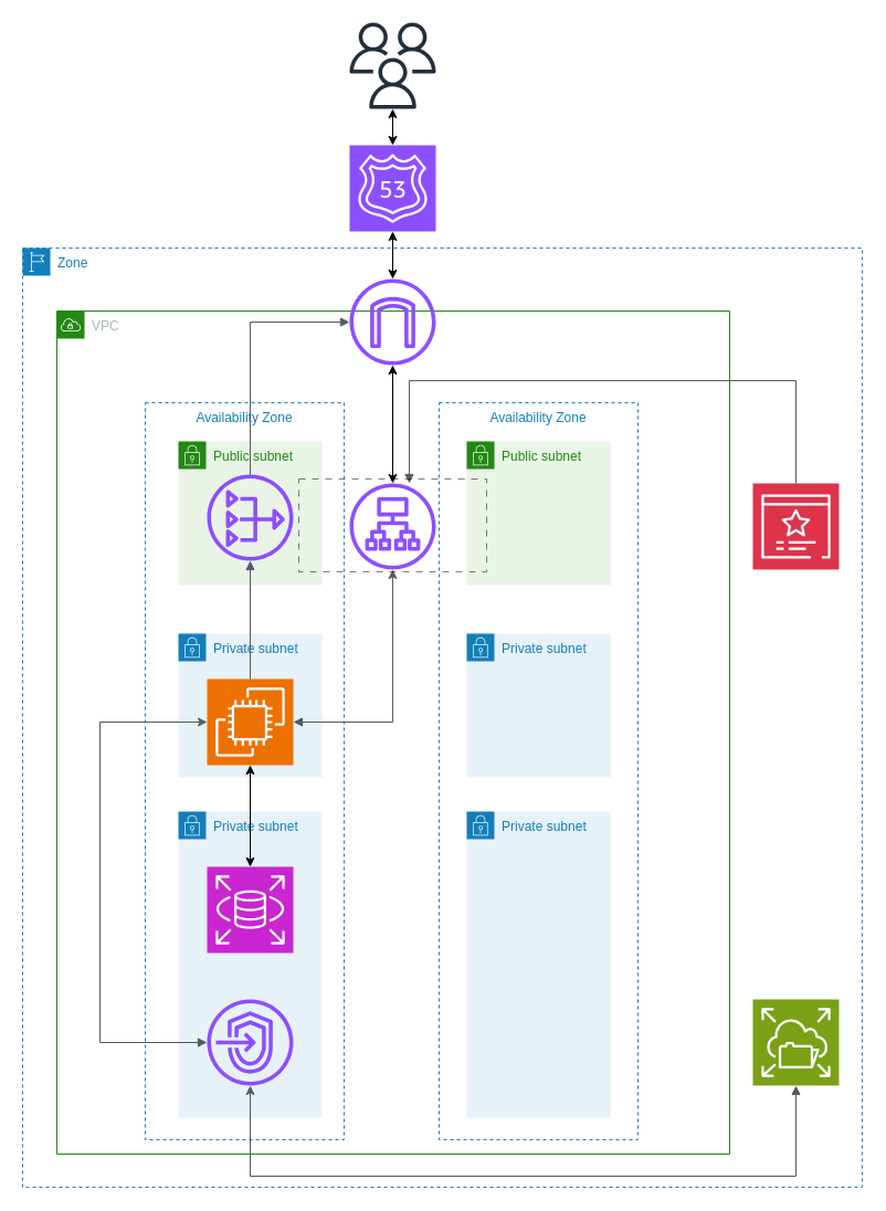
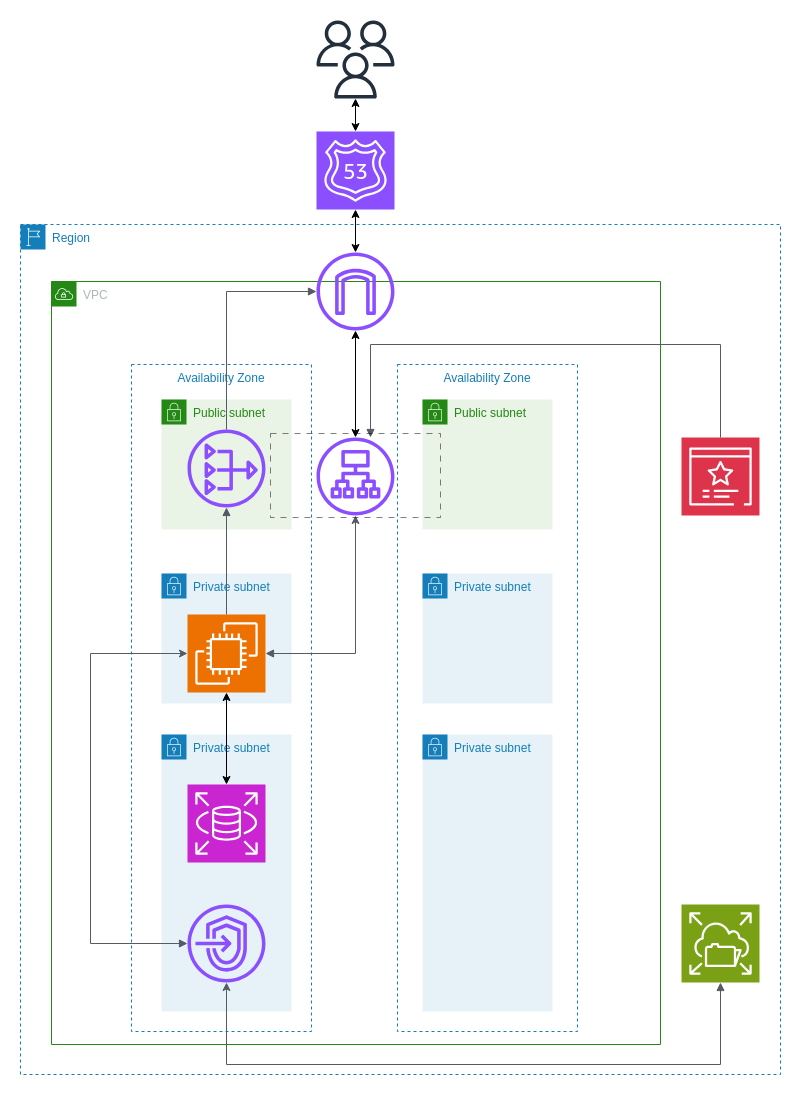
  <mxCell id="0" />
  <mxCell id="1" parent="0" />
- <mxCell id="2" value="Zone" style="points=[[0,0],[0.25,0],[0.5,0],[0.75,0],[1,0],[1,0.25],[1,0.5],[1,0.75],[1,1],[0.75,1],[0.5,1],[0.25,1],[0,1],[0,0.75],[0,0.5],[0,0.25]];outlineConnect=0;gradientColor=none;html=1;whiteSpace=wrap;fontSize=12;fontStyle=0;container=1;pointerEvents=0;collapsible=0;recursiveResize=0;shape=mxgraph.aws4.group;grIcon=mxgraph.aws4.group_region;strokeColor=#147EBA;fillColor=none;verticalAlign=top;align=left;spacingLeft=30;fontColor=#147EBA;dashed=1;" parent="1" vertex="1"><mxGeometry x="20" y="224" width="760" height="850" as="geometry" /></mxCell>
+ <mxCell id="2" value="Region" style="points=[[0,0],[0.25,0],[0.5,0],[0.75,0],[1,0],[1,0.25],[1,0.5],[1,0.75],[1,1],[0.75,1],[0.5,1],[0.25,1],[0,1],[0,0.75],[0,0.5],[0,0.25]];outlineConnect=0;gradientColor=none;html=1;whiteSpace=wrap;fontSize=12;fontStyle=0;container=1;pointerEvents=0;collapsible=0;recursiveResize=0;shape=mxgraph.aws4.group;grIcon=mxgraph.aws4.group_region;strokeColor=#147EBA;fillColor=none;verticalAlign=top;align=left;spacingLeft=30;fontColor=#147EBA;dashed=1;" parent="1" vertex="1"><mxGeometry x="20" y="224" width="760" height="850" as="geometry" /></mxCell>
  <mxCell id="3" value="VPC" style="points=[[0,0],[0.25,0],[0.5,0],[0.75,0],[1,0],[1,0.25],[1,0.5],[1,0.75],[1,1],[0.75,1],[0.5,1],[0.25,1],[0,1],[0,0.75],[0,0.5],[0,0.25]];outlineConnect=0;gradientColor=none;html=1;whiteSpace=wrap;fontSize=12;fontStyle=0;container=1;pointerEvents=0;collapsible=0;recursiveResize=0;shape=mxgraph.aws4.group;grIcon=mxgraph.aws4.group_vpc;strokeColor=#248814;fillColor=none;verticalAlign=top;align=left;spacingLeft=30;fontColor=#AAB7B8;dashed=0;" parent="2" vertex="1"><mxGeometry x="31" y="57" width="609" height="763" as="geometry" /></mxCell>
  <mxCell id="4" value="Availability Zone" style="fillColor=none;strokeColor=#147EBA;dashed=1;verticalAlign=top;fontStyle=0;fontColor=#147EBA;whiteSpace=wrap;html=1;" parent="3" vertex="1"><mxGeometry x="80" y="83" width="180" height="667" as="geometry" /></mxCell>
  <mxCell id="5" value="Public subnet" style="points=[[0,0],[0.25,0],[0.5,0],[0.75,0],[1,0],[1,0.25],[1,0.5],[1,0.75],[1,1],[0.75,1],[0.5,1],[0.25,1],[0,1],[0,0.75],[0,0.5],[0,0.25]];outlineConnect=0;gradientColor=none;html=1;whiteSpace=wrap;fontSize=12;fontStyle=0;container=1;pointerEvents=0;collapsible=0;recursiveResize=0;shape=mxgraph.aws4.group;grIcon=mxgraph.aws4.group_security_group;grStroke=0;strokeColor=#248814;fillColor=#E9F3E6;verticalAlign=top;align=left;spacingLeft=30;fontColor=#248814;dashed=0;" parent="3" vertex="1"><mxGeometry x="110" y="118" width="130" height="130" as="geometry" /></mxCell>
  <mxCell id="6" value="" style="sketch=0;outlineConnect=0;fontColor=#232F3E;gradientColor=none;fillColor=#8C4FFF;strokeColor=none;dashed=0;verticalLabelPosition=bottom;verticalAlign=top;align=center;html=1;fontSize=12;fontStyle=0;aspect=fixed;pointerEvents=1;shape=mxgraph.aws4.nat_gateway;" parent="5" vertex="1"><mxGeometry x="26" y="30" width="78" height="78" as="geometry" /></mxCell>
  <mxCell id="7" value="Private subnet" style="points=[[0,0],[0.25,0],[0.5,0],[0.75,0],[1,0],[1,0.25],[1,0.5],[1,0.75],[1,1],[0.75,1],[0.5,1],[0.25,1],[0,1],[0,0.75],[0,0.5],[0,0.25]];outlineConnect=0;gradientColor=none;html=1;whiteSpace=wrap;fontSize=12;fontStyle=0;container=1;pointerEvents=0;collapsible=0;recursiveResize=0;shape=mxgraph.aws4.group;grIcon=mxgraph.aws4.group_security_group;grStroke=0;strokeColor=#147EBA;fillColor=#E6F2F8;verticalAlign=top;align=left;spacingLeft=30;fontColor=#147EBA;dashed=0;" parent="3" vertex="1"><mxGeometry x="110" y="292" width="130" height="130" as="geometry" /></mxCell>
  <mxCell id="8" value="" style="sketch=0;outlineConnect=0;fontColor=#232F3E;gradientColor=none;fillColor=#8C4FFF;strokeColor=none;dashed=0;verticalLabelPosition=bottom;verticalAlign=top;align=center;html=1;fontSize=12;fontStyle=0;aspect=fixed;pointerEvents=1;shape=mxgraph.aws4.application_load_balancer;" parent="3" vertex="1"><mxGeometry x="265" y="156" width="78" height="78" as="geometry" /></mxCell>
  <mxCell id="9" value="Public subnet" style="points=[[0,0],[0.25,0],[0.5,0],[0.75,0],[1,0],[1,0.25],[1,0.5],[1,0.75],[1,1],[0.75,1],[0.5,1],[0.25,1],[0,1],[0,0.75],[0,0.5],[0,0.25]];outlineConnect=0;gradientColor=none;html=1;whiteSpace=wrap;fontSize=12;fontStyle=0;container=1;pointerEvents=0;collapsible=0;recursiveResize=0;shape=mxgraph.aws4.group;grIcon=mxgraph.aws4.group_security_group;grStroke=0;strokeColor=#248814;fillColor=#E9F3E6;verticalAlign=top;align=left;spacingLeft=30;fontColor=#248814;dashed=0;" parent="3" vertex="1"><mxGeometry x="371" y="118" width="130" height="130" as="geometry" /></mxCell>
  <mxCell id="10" value="" style="edgeStyle=orthogonalEdgeStyle;rounded=0;orthogonalLoop=1;jettySize=auto;html=1;startArrow=classic;startFill=1;" parent="3" source="22" target="8" edge="1"><mxGeometry relative="1" as="geometry" /></mxCell>
  <mxCell id="11" value="Availability Zone" style="fillColor=none;strokeColor=#147EBA;dashed=1;verticalAlign=top;fontStyle=0;fontColor=#147EBA;whiteSpace=wrap;html=1;" parent="3" vertex="1"><mxGeometry x="346" y="83" width="180" height="667" as="geometry" /></mxCell>
  <mxCell id="12" value="Private subnet" style="points=[[0,0],[0.25,0],[0.5,0],[0.75,0],[1,0],[1,0.25],[1,0.5],[1,0.75],[1,1],[0.75,1],[0.5,1],[0.25,1],[0,1],[0,0.75],[0,0.5],[0,0.25]];outlineConnect=0;gradientColor=none;html=1;whiteSpace=wrap;fontSize=12;fontStyle=0;container=1;pointerEvents=0;collapsible=0;recursiveResize=0;shape=mxgraph.aws4.group;grIcon=mxgraph.aws4.group_security_group;grStroke=0;strokeColor=#147EBA;fillColor=#E6F2F8;verticalAlign=top;align=left;spacingLeft=30;fontColor=#147EBA;dashed=0;" parent="3" vertex="1"><mxGeometry x="110" y="453" width="130" height="277" as="geometry" /></mxCell>
  <mxCell id="13" value="" style="sketch=0;points=[[0,0,0],[0.25,0,0],[0.5,0,0],[0.75,0,0],[1,0,0],[0,1,0],[0.25,1,0],[0.5,1,0],[0.75,1,0],[1,1,0],[0,0.25,0],[0,0.5,0],[0,0.75,0],[1,0.25,0],[1,0.5,0],[1,0.75,0]];outlineConnect=0;fontColor=#232F3E;fillColor=#C925D1;strokeColor=#ffffff;dashed=0;verticalLabelPosition=bottom;verticalAlign=top;align=center;html=1;fontSize=12;fontStyle=0;aspect=fixed;shape=mxgraph.aws4.resourceIcon;resIcon=mxgraph.aws4.rds;" parent="12" vertex="1"><mxGeometry x="26" y="50" width="78" height="78" as="geometry" /></mxCell>
  <mxCell id="14" value="" style="sketch=0;outlineConnect=0;fontColor=#232F3E;gradientColor=none;fillColor=#8C4FFF;strokeColor=none;dashed=0;verticalLabelPosition=bottom;verticalAlign=top;align=center;html=1;fontSize=12;fontStyle=0;aspect=fixed;pointerEvents=1;shape=mxgraph.aws4.endpoints;" parent="3" vertex="1"><mxGeometry x="136" y="623" width="78" height="78" as="geometry" /></mxCell>
  <mxCell id="15" value="" style="edgeStyle=orthogonalEdgeStyle;rounded=0;orthogonalLoop=1;jettySize=auto;html=1;startArrow=classic;startFill=1;" parent="3" source="16" target="13" edge="1"><mxGeometry relative="1" as="geometry" /></mxCell>
  <mxCell id="16" value="" style="sketch=0;points=[[0,0,0],[0.25,0,0],[0.5,0,0],[0.75,0,0],[1,0,0],[0,1,0],[0.25,1,0],[0.5,1,0],[0.75,1,0],[1,1,0],[0,0.25,0],[0,0.5,0],[0,0.75,0],[1,0.25,0],[1,0.5,0],[1,0.75,0]];outlineConnect=0;fontColor=#232F3E;fillColor=#ED7100;strokeColor=#ffffff;dashed=0;verticalLabelPosition=bottom;verticalAlign=top;align=center;html=1;fontSize=12;fontStyle=0;aspect=fixed;shape=mxgraph.aws4.resourceIcon;resIcon=mxgraph.aws4.ec2;" parent="3" vertex="1"><mxGeometry x="136" y="333" width="78" height="78" as="geometry" /></mxCell>
  <mxCell id="17" value="Private subnet" style="points=[[0,0],[0.25,0],[0.5,0],[0.75,0],[1,0],[1,0.25],[1,0.5],[1,0.75],[1,1],[0.75,1],[0.5,1],[0.25,1],[0,1],[0,0.75],[0,0.5],[0,0.25]];outlineConnect=0;gradientColor=none;html=1;whiteSpace=wrap;fontSize=12;fontStyle=0;container=1;pointerEvents=0;collapsible=0;recursiveResize=0;shape=mxgraph.aws4.group;grIcon=mxgraph.aws4.group_security_group;grStroke=0;strokeColor=#147EBA;fillColor=#E6F2F8;verticalAlign=top;align=left;spacingLeft=30;fontColor=#147EBA;dashed=0;" parent="3" vertex="1"><mxGeometry x="371" y="453" width="130" height="277" as="geometry" /></mxCell>
  <mxCell id="18" value="Private subnet" style="points=[[0,0],[0.25,0],[0.5,0],[0.75,0],[1,0],[1,0.25],[1,0.5],[1,0.75],[1,1],[0.75,1],[0.5,1],[0.25,1],[0,1],[0,0.75],[0,0.5],[0,0.25]];outlineConnect=0;gradientColor=none;html=1;whiteSpace=wrap;fontSize=12;fontStyle=0;container=1;pointerEvents=0;collapsible=0;recursiveResize=0;shape=mxgraph.aws4.group;grIcon=mxgraph.aws4.group_security_group;grStroke=0;strokeColor=#147EBA;fillColor=#E6F2F8;verticalAlign=top;align=left;spacingLeft=30;fontColor=#147EBA;dashed=0;" parent="3" vertex="1"><mxGeometry x="371" y="292" width="130" height="130" as="geometry" /></mxCell>
  <mxCell id="19" value="" style="edgeStyle=orthogonalEdgeStyle;html=1;endArrow=classic;elbow=vertical;startArrow=block;startFill=1;strokeColor=#545B64;rounded=0;exitX=1;exitY=0.5;exitDx=0;exitDy=0;exitPerimeter=0;endFill=1;" parent="3" source="16" target="8" edge="1"><mxGeometry width="100" relative="1" as="geometry"><mxPoint x="249" y="383" as="sourcePoint" /><mxPoint x="349" y="383" as="targetPoint" /></mxGeometry></mxCell>
  <mxCell id="20" value="" style="edgeStyle=orthogonalEdgeStyle;html=1;endArrow=block;elbow=vertical;startArrow=classic;endFill=1;strokeColor=#545B64;rounded=0;exitX=0;exitY=0.5;exitDx=0;exitDy=0;exitPerimeter=0;startFill=1;" parent="3" source="16" target="14" edge="1"><mxGeometry width="100" relative="1" as="geometry"><mxPoint x="29" y="661.5" as="sourcePoint" /><mxPoint x="129" y="661.5" as="targetPoint" /><Array as="points"><mxPoint x="39" y="372" /><mxPoint x="39" y="662" /></Array></mxGeometry></mxCell>
  <mxCell id="21" value="" style="edgeStyle=orthogonalEdgeStyle;html=1;endArrow=block;elbow=vertical;startArrow=none;endFill=1;strokeColor=#545B64;rounded=0;exitX=0.5;exitY=0;exitDx=0;exitDy=0;exitPerimeter=0;" parent="3" source="16" target="6" edge="1"><mxGeometry width="100" relative="1" as="geometry"><mxPoint x="-51" y="273" as="sourcePoint" /><mxPoint x="49" y="273" as="targetPoint" /></mxGeometry></mxCell>
  <mxCell id="22" value="" style="sketch=0;outlineConnect=0;fontColor=#232F3E;gradientColor=none;fillColor=#8C4FFF;strokeColor=none;dashed=0;verticalLabelPosition=bottom;verticalAlign=top;align=center;html=1;fontSize=12;fontStyle=0;aspect=fixed;pointerEvents=1;shape=mxgraph.aws4.internet_gateway;" parent="3" vertex="1"><mxGeometry x="265" y="-29" width="78" height="78" as="geometry" /></mxCell>
  <mxCell id="23" value="" style="edgeStyle=orthogonalEdgeStyle;html=1;endArrow=block;elbow=vertical;startArrow=none;endFill=1;strokeColor=#545B64;rounded=0;" parent="3" source="6" target="22" edge="1"><mxGeometry width="100" relative="1" as="geometry"><mxPoint x="149" y="33" as="sourcePoint" /><mxPoint x="236" y="33" as="targetPoint" /><Array as="points"><mxPoint x="175" y="10" /></Array></mxGeometry></mxCell>
  <mxCell id="24" value="" style="sketch=0;points=[[0,0,0],[0.25,0,0],[0.5,0,0],[0.75,0,0],[1,0,0],[0,1,0],[0.25,1,0],[0.5,1,0],[0.75,1,0],[1,1,0],[0,0.25,0],[0,0.5,0],[0,0.75,0],[1,0.25,0],[1,0.5,0],[1,0.75,0]];outlineConnect=0;fontColor=#232F3E;fillColor=#7AA116;strokeColor=#ffffff;dashed=0;verticalLabelPosition=bottom;verticalAlign=top;align=center;html=1;fontSize=12;fontStyle=0;aspect=fixed;shape=mxgraph.aws4.resourceIcon;resIcon=mxgraph.aws4.elastic_file_system;" parent="2" vertex="1"><mxGeometry x="661" y="680" width="78" height="78" as="geometry" /></mxCell>
  <mxCell id="25" value="" style="sketch=0;points=[[0,0,0],[0.25,0,0],[0.5,0,0],[0.75,0,0],[1,0,0],[0,1,0],[0.25,1,0],[0.5,1,0],[0.75,1,0],[1,1,0],[0,0.25,0],[0,0.5,0],[0,0.75,0],[1,0.25,0],[1,0.5,0],[1,0.75,0]];outlineConnect=0;fontColor=#232F3E;fillColor=#DD344C;strokeColor=#ffffff;dashed=0;verticalLabelPosition=bottom;verticalAlign=top;align=center;html=1;fontSize=12;fontStyle=0;aspect=fixed;shape=mxgraph.aws4.resourceIcon;resIcon=mxgraph.aws4.certificate_manager_3;" parent="2" vertex="1"><mxGeometry x="661" y="213" width="78" height="78" as="geometry" /></mxCell>
  <mxCell id="26" value="" style="edgeStyle=orthogonalEdgeStyle;html=1;endArrow=none;elbow=vertical;startArrow=block;startFill=1;strokeColor=#545B64;rounded=0;entryX=0.5;entryY=0;entryDx=0;entryDy=0;entryPerimeter=0;" parent="2" source="8" target="25" edge="1"><mxGeometry width="100" relative="1" as="geometry"><mxPoint x="249" y="140" as="sourcePoint" /><mxPoint x="700" y="190" as="targetPoint" /><Array as="points"><mxPoint x="350" y="120" /><mxPoint x="700" y="120" /></Array></mxGeometry></mxCell>
  <mxCell id="27" value="" style="edgeStyle=orthogonalEdgeStyle;html=1;endArrow=block;elbow=vertical;startArrow=classic;endFill=1;strokeColor=#545B64;rounded=0;entryX=0.5;entryY=1;entryDx=0;entryDy=0;entryPerimeter=0;startFill=1;" parent="2" source="14" target="24" edge="1"><mxGeometry width="100" relative="1" as="geometry"><mxPoint x="274" y="718.5" as="sourcePoint" /><mxPoint x="374" y="718.5" as="targetPoint" /><Array as="points"><mxPoint x="206" y="840" /><mxPoint x="700" y="840" /></Array></mxGeometry></mxCell>
  <mxCell id="28" value="" style="edgeStyle=orthogonalEdgeStyle;rounded=0;orthogonalLoop=1;jettySize=auto;html=1;startArrow=classic;startFill=1;" parent="1" source="29" target="31" edge="1"><mxGeometry relative="1" as="geometry" /></mxCell>
  <mxCell id="29" value="" style="sketch=0;outlineConnect=0;fontColor=#232F3E;gradientColor=none;fillColor=#232F3D;strokeColor=none;dashed=0;verticalLabelPosition=bottom;verticalAlign=top;align=center;html=1;fontSize=12;fontStyle=0;aspect=fixed;pointerEvents=1;shape=mxgraph.aws4.users;" parent="1" vertex="1"><mxGeometry x="316" y="20" width="78" height="78" as="geometry" /></mxCell>
  <mxCell id="30" value="" style="edgeStyle=orthogonalEdgeStyle;rounded=0;orthogonalLoop=1;jettySize=auto;html=1;startArrow=classic;startFill=1;" parent="1" source="31" target="22" edge="1"><mxGeometry relative="1" as="geometry" /></mxCell>
  <mxCell id="31" value="" style="sketch=0;points=[[0,0,0],[0.25,0,0],[0.5,0,0],[0.75,0,0],[1,0,0],[0,1,0],[0.25,1,0],[0.5,1,0],[0.75,1,0],[1,1,0],[0,0.25,0],[0,0.5,0],[0,0.75,0],[1,0.25,0],[1,0.5,0],[1,0.75,0]];outlineConnect=0;fontColor=#232F3E;fillColor=#8C4FFF;strokeColor=#ffffff;dashed=0;verticalLabelPosition=bottom;verticalAlign=top;align=center;html=1;fontSize=12;fontStyle=0;aspect=fixed;shape=mxgraph.aws4.resourceIcon;resIcon=mxgraph.aws4.route_53;" parent="1" vertex="1"><mxGeometry x="316" y="131" width="78" height="78" as="geometry" /></mxCell>
  <mxCell id="32" value="" style="rounded=0;whiteSpace=wrap;html=1;fillColor=none;dashed=1;dashPattern=12 12;strokeWidth=0.5;" parent="1" vertex="1"><mxGeometry x="270" y="433" width="170" height="84" as="geometry" /></mxCell>
